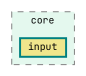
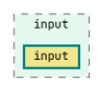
  digraph {
    compound=true
    fontname="JetBrains Mono"
    n1 [color=teal fillcolor=khaki fontname="JetBrains Mono" fontsize=10 height=0.2 label=input shape=box style="filled,bold" width=0.4]
    subgraph cluster_1 {
      bgcolor="#e4f8ee"
      fontsize=10
-     label=core
+     label=input
      pencolor=grey50
      style="filled,dashed"
      n1
    }
  }
